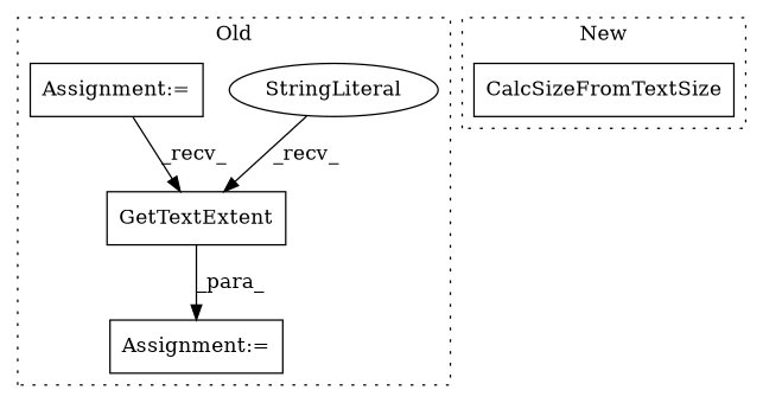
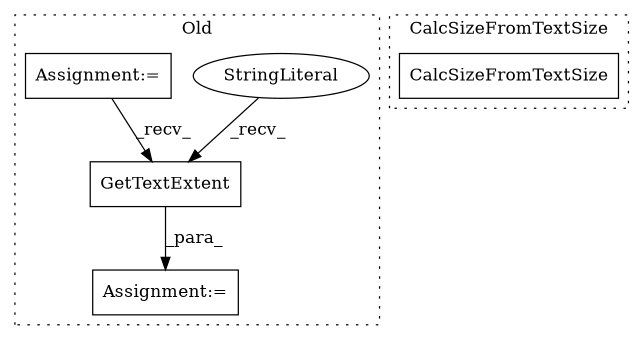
  digraph {
    node [a=32 shape=box]
    n1 [l="14,1" label=GetTextExtent s="32861,32880"]
    n2 [a=7 l=2 label="Assignment:=" s=32856]
    n3 [a=45 l=5 label=StringLiteral s=32875 shape=ellipse]
    n4 [a=7 l=1 label="Assignment:=" s=32771]
    n5 [l="21,1" label=CalcSizeFromTextSize s="32754,32781"]
    subgraph cluster_1 {
      label=Old
      style=dotted
      n1
      n2
      n3
      n4
    }
    subgraph cluster_2 {
-     label=New
+     label=CalcSizeFromTextSize
      style=dotted
      n5
    }
    n1 -> n2 [label=_para_]
    n3 -> n1 [label=_recv_]
    n4 -> n1 [label=_recv_]
  }
